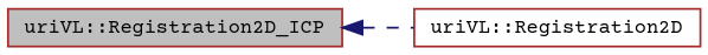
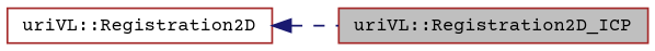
  digraph {
    rankdir=LR
    fontname="Courier Prime"
    node [color=brown fontname="Courier Prime" fontsize=10 shape=record style=filled]
    n1 [fillcolor=grey75 fontcolor=black height=0.2 label="uriVL::Registration2D_ICP" width=0.4]
    n2 [fillcolor=white height=0.2 label="uriVL::Registration2D" width=0.4]
-   n1 -> n2 [color=midnightblue dir=back fontname="Courier Prime" fontsize=10 labelfontname=Helvetica labelfontsize=10 style=dashed]
+   n2 -> n1 [color=midnightblue dir=back fontname="Courier Prime" fontsize=10 labelfontname=Helvetica labelfontsize=10 style=dashed]
  }
